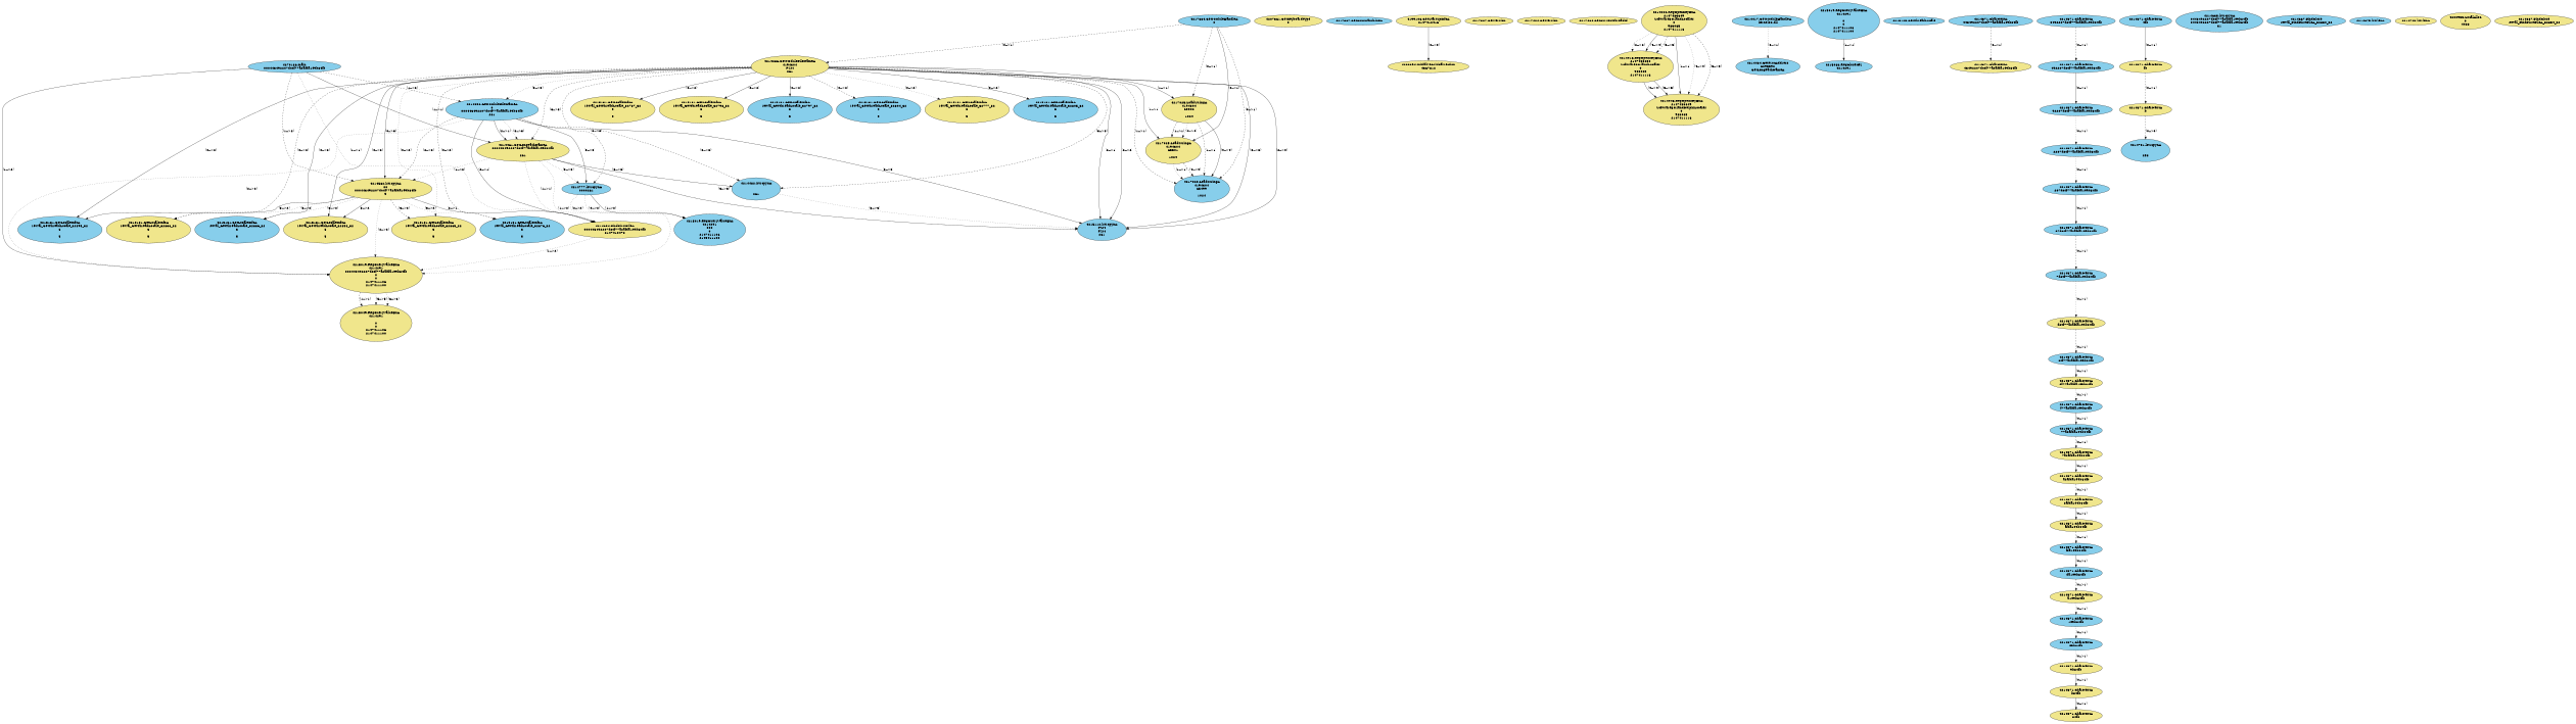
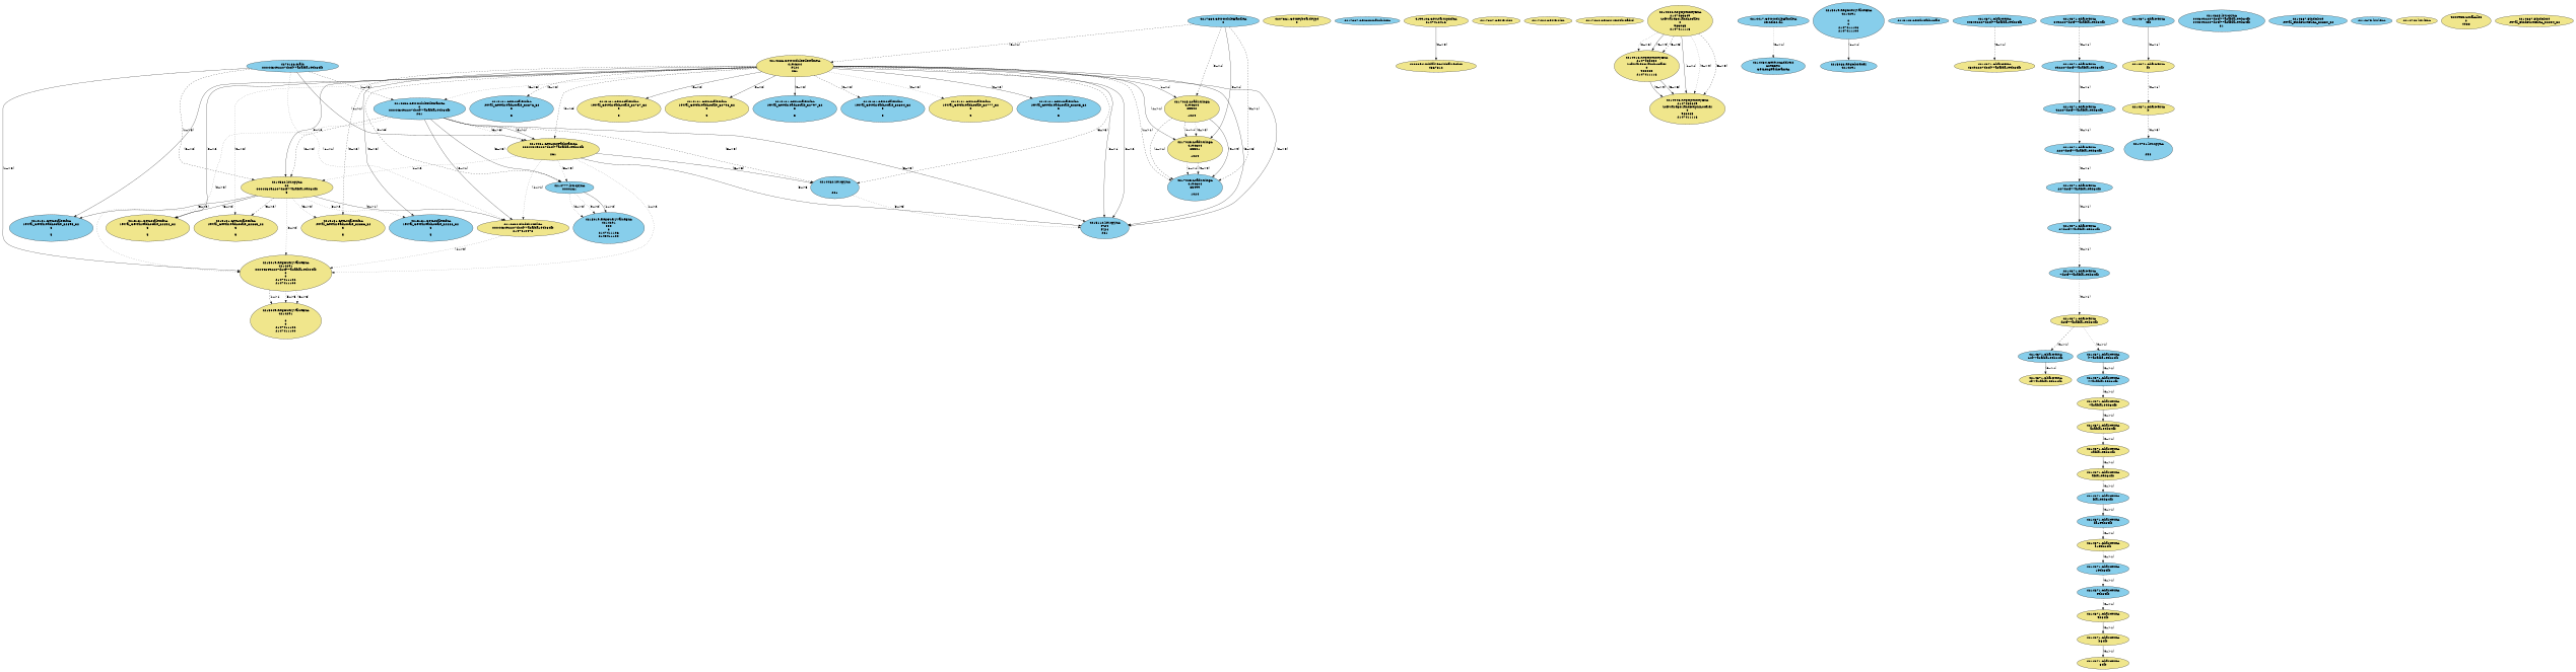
  digraph {
    node [fillcolor=skyblue style=filled]
    edge [style=solid]
    n1 [label="4270136.main\n000443492207dc4f77a2afda1e9b84fb"]
    n2 [label="4214856.GetModuleFileNameA\n0\n000443492207dc4f77a2afda1e9b84fb\n261"]
    n3 [fillcolor=khaki label="4214461.GetLongPathNameA\n000443492207dc4f77a2afda1e9b84fb\n\n261"]
    n4 [fillcolor=khaki label="4214582.lstrcpynA\n00\n000443492207dc4f77a2afda1e9b84fb\n3"]
    n5 [fillcolor=khaki label="4214654.FindFirstFileA\n000443492207dc4f77a2afda1e9b84fb\n2147410478"]
    n6 [fillcolor=khaki label="4215019.RegQueryValueExA\n4214291\n000443492207dc4f77a2afda1e9b84fb\n0\n0\n2147411106\n2147411100"]
    n7 [label="4214482.lstrcpynA\n\n\n261"]
    n8 [label="4215112.lstrcpynA\nPZM\nPZM\n261"]
    n9 [label="4214777.lstrcpynA\n0000261"]
    n10 [label="4215131.GetLocaleInfoA\nretval_GetThreadLocale_32895_32\n3\n\n5"]
    n11 [fillcolor=khaki label="4215131.GetLocaleInfoA\nretval_GetThreadLocale_32858_32\n3\n\n5"]
    n12 [fillcolor=khaki label="4215131.GetLocaleInfoA\nretval_GetThreadLocale_32865_22\n3\n\n5"]
    n13 [label="4215131.GetLocaleInfoA\nretval_GetThreadLocale_32876_32\n3\n\n5"]
    n14 [fillcolor=khaki label="4215131.GetLocaleInfoA\nretval_GetThreadLocale_32836_32\n3\n\n5"]
    n15 [label="4215131.GetLocaleInfoA\nretval_GetThreadLocale_32886_32\n3\n\n5"]
    n16 [fillcolor=khaki label="4215049.RegQueryValueExA\n4214291\n\n0\n0\n2147411106\n2147411100"]
    n17 [label="4217684.GetModuleHandleA\n0"]
    n18 [fillcolor=khaki label="4214286.GetModuleFileNameA\n4194304\nPZM\n261"]
    n19 [fillcolor=khaki label="4217025.LoadStringA\n4194304\n65502\n\n1024"]
    n20 [fillcolor=khaki label="4217025.LoadStringA\n4194304\n65501\n\n1024"]
    n21 [label="4217025.LoadStringA\n4194304\n65499\n\n1024"]
    n22 [fillcolor=khaki label="4215131.GetLocaleInfoA\nretval_GetThreadLocale_32787_32\n3\n\n5"]
    n23 [fillcolor=khaki label="4215131.GetLocaleInfoA\nretval_GetThreadLocale_32798_32\n3\n\n5"]
    n24 [label="4215131.GetLocaleInfoA\nretval_GetThreadLocale_32797_32\n3\n\n5"]
    n25 [label="4215131.GetLocaleInfoA\nretval_GetThreadLocale_32804_32\n3\n\n5"]
    n26 [fillcolor=khaki label="4215131.GetLocaleInfoA\nretval_GetThreadLocale_32777_32\n3\n\n5"]
    n27 [label="4215131.GetLocaleInfoA\nretval_GetThreadLocale_32805_32\n3\n\n5"]
    n28 [fillcolor=khaki label="4207361.GetKeyboardType\n0"]
    n29 [label="4217367.GetCommandLineA\n"]
    n30 [fillcolor=khaki label="4199106.GetStartupInfoA\n2147412416"]
    n31 [fillcolor=khaki label="4200894.InitializeCriticalSection\n4367812"]
    n32 [fillcolor=khaki label="4217387.GetVersion\n"]
    n33 [fillcolor=khaki label="4217404.GetVersion\n"]
    n34 [fillcolor=khaki label="4217464.GetCurrentThreadId\n"]
    n35 [label="4215019.RegQueryValueExA\n4214291\n000\n0\n2147411106\n2145411100"]
    n36 [fillcolor=khaki label="4214886.RegOpenKeyExA\n2147483649\nSoftware\Borland\Locales\n0\n983065\n2147411116"]
    n37 [fillcolor=khaki label="4214916.RegOpenKeyExA\n2147483650\nSoftware\Borland\Locales\n0\n983065\n2147411116"]
    n38 [fillcolor=khaki label="4214946.RegOpenKeyExA\n2147483649\nSoftware\Borland\Delphi\Locales\n0\n983065\n2147411116"]
    n39 [label="4214417.GetModuleHandleA\nkernel32.dll"]
    n40 [label="4214434.GetProcAddress\n6295592\nGetLongPathNameA"]
    n41 [label="4215019.RegQueryValueExA\n4214291\n\n0\n0\n2147411106\n2147411100"]
    n42 [label="4215083.RegCloseKey\n4214291"]
    n43 [label="4215125.GetThreadLocale\n"]
    n44 [label="4214371.CharNextA\n443492207dc4f77a2afda1e9b84fb"]
    n45 [fillcolor=khaki label="4214371.CharNextA\n43492207dc4f77a2afda1e9b84fb"]
    n46 [label="4214371.CharNextA\n3492207dc4f77a2afda1e9b84fb"]
    n47 [label="4214371.CharNextA\n492207dc4f77a2afda1e9b84fb"]
    n48 [label="4214371.CharNextA\n92207dc4f77a2afda1e9b84fb"]
    n49 [label="4214371.CharNextA\n2207dc4f77a2afda1e9b84fb"]
    n50 [label="4214371.CharNextA\n207dc4f77a2afda1e9b84fb"]
    n51 [label="4214371.CharNextA\n07dc4f77a2afda1e9b84fb"]
    n52 [label="4214371.CharNextA\n7dc4f77a2afda1e9b84fb"]
    n53 [fillcolor=khaki label="4214371.CharNextA\ndc4f77a2afda1e9b84fb"]
    n54 [label="4214371.CharNextA\nc4f77a2afda1e9b84fb"]
    n55 [fillcolor=khaki label="4214371.CharNextA\n4f77a2afda1e9b84fb"]
    n56 [label="4214371.CharNextA\nf77a2afda1e9b84fb"]
    n57 [label="4214371.CharNextA\n77a2afda1e9b84fb"]
    n58 [fillcolor=khaki label="4214371.CharNextA\n7a2afda1e9b84fb"]
    n59 [fillcolor=khaki label="4214371.CharNextA\na2afda1e9b84fb"]
    n60 [fillcolor=khaki label="4214371.CharNextA\n2afda1e9b84fb"]
    n61 [fillcolor=khaki label="4214371.CharNextA\nafda1e9b84fb"]
    n62 [label="4214371.CharNextA\nfda1e9b84fb"]
    n63 [label="4214371.CharNextA\nda1e9b84fb"]
    n64 [fillcolor=khaki label="4214371.CharNextA\na1e9b84fb"]
    n65 [label="4214371.CharNextA\n1e9b84fb"]
    n66 [label="4214371.CharNextA\ne9b84fb"]
    n67 [fillcolor=khaki label="4214371.CharNextA\n9b84fb"]
    n68 [fillcolor=khaki label="4214371.CharNextA\nb84fb"]
    n69 [fillcolor=khaki label="4214371.CharNextA\n84fb"]
    n70 [label="4214371.CharNextA\n4fb"]
    n71 [fillcolor=khaki label="4214371.CharNextA\nfb"]
    n72 [fillcolor=khaki label="4214371.CharNextA\nb"]
    n73 [label="4214731.lstrcpynA\n\n\n258"]
    n74 [label="4214635.lstrcpynA\n0443492207dc4f77a2afda1e9b84fb\n0443492207dc4f77a2afda1e9b84fb\n31"]
    n75 [label="4214667.FindClose\nretval_FindFirstFileA_32830_32"]
    n76 [label="4214679.lstrlenA\n"]
    n77 [fillcolor=khaki label="4214743.lstrlenA\n"]
    n78 [fillcolor=khaki label="4200955.LocalAlloc\n0\n4088"]
    n79 [fillcolor=khaki label="4214667.FindClose\nretval_FindFirstFileA_32854_32"]
    n1 -> n2 [label="(1-->2)" style=dashed]
    n1 -> n3 [label="(1-->1)"]
    n1 -> n4 [label="(1-->2)" style=dashed]
    n1 -> n5 [label="(1-->1)" style=dotted]
    n1 -> n6 [label="(1-->2)"]
    n2 -> n3 [label="(2-->1)"]
    n2 -> n3 [label="(3-->3)" style=dotted]
    n2 -> n4 [label="(2-->2)" style=dashed]
    n2 -> n5 [label="(2-->1)"]
    n2 -> n6 [label="(2-->2)" style=dotted]
    n2 -> n7 [label="(3-->3)" style=dashed]
    n2 -> n8 [label="(3-->3)"]
    n2 -> n9 [label="(3-->3)"]
    n3 -> n4 [label="(1-->2)" style=dotted]
    n3 -> n5 [label="(1-->1)" style=dotted]
    n3 -> n6 [label="(1-->2)" style=dotted]
    n3 -> n7 [label="(3-->3)"]
    n3 -> n8 [label="(3-->3)"]
    n3 -> n9 [label="(3-->3)" style=dotted]
    n4 -> n5 [label="(2-->1)"]
    n4 -> n6 [label="(2-->2)" style=dotted]
    n4 -> n10 [label="(3-->2)"]
    n4 -> n11 [label="(3-->2)"]
    n4 -> n12 [label="(3-->2)" style=dashed]
-   n4 -> n13 [label="(3-->2)" style=dotted]
    n4 -> n14 [label="(3-->2)" style=dotted]
    n4 -> n15 [label="(3-->2)" style=dotted]
    n5 -> n6 [label="(1-->2)" style=dotted]
    n6 -> n16 [label="(1-->1)" style=dashed]
    n6 -> n16 [label="(5-->5)" style=dotted]
    n6 -> n16 [label="(6-->6)" style=dotted]
    n7 -> n8 [label="(3-->3)" style=dotted]
    n9 -> n35 [label="(1-->2)"]
    n9 -> n35 [label="(2-->2)" style=dotted]
    n9 -> n35 [label="(0-->2)" style=dotted]
    n17 -> n18 [label="(0-->1)" style=dashed]
    n17 -> n19 [label="(0-->1)" style=dashed]
    n17 -> n20 [label="(0-->1)"]
    n17 -> n21 [label="(0-->1)" style=dashed]
    n18 -> n2 [label="(3-->3)" style=dotted]
    n18 -> n3 [label="(3-->3)" style=dashed]
    n18 -> n4 [label="(0-->3)"]
    n18 -> n7 [label="(3-->3)" style=dashed]
    n18 -> n8 [label="(2-->1)"]
    n18 -> n8 [label="(2-->2)"]
    n18 -> n8 [label="(3-->3)"]
    n18 -> n8 [label="(2-->0)"]
    n18 -> n9 [label="(3-->3)" style=dashed]
    n18 -> n10 [label="(0-->2)"]
    n18 -> n11 [label="(0-->2)"]
    n18 -> n12 [label="(0-->2)" style=dotted]
    n18 -> n13 [label="(0-->2)" style=dashed]
    n18 -> n14 [label="(0-->2)" style=dashed]
    n18 -> n15 [label="(0-->2)"]
    n18 -> n19 [label="(1-->1)"]
    n18 -> n20 [label="(1-->1)"]
    n18 -> n21 [label="(1-->1)" style=dashed]
    n18 -> n22 [label="(0-->2)"]
    n18 -> n23 [label="(0-->2)"]
    n18 -> n24 [label="(0-->2)"]
    n18 -> n25 [label="(0-->2)" style=dashed]
    n18 -> n26 [label="(0-->2)" style=dotted]
    n18 -> n27 [label="(0-->2)"]
    n19 -> n20 [label="(1-->1)" style=dashed]
    n19 -> n20 [label="(4-->4)" style=dotted]
    n19 -> n21 [label="(1-->1)" style=dashed]
    n19 -> n21 [label="(4-->4)"]
    n20 -> n21 [label="(1-->1)" style=dotted]
    n20 -> n21 [label="(4-->4)" style=dashed]
    n30 -> n31 [label="(0-->0)"]
    n36 -> n37 [label="(2-->2)" style=dotted]
    n36 -> n37 [label="(4-->4)"]
    n36 -> n37 [label="(5-->5)" style=dashed]
    n36 -> n38 [label="(1-->1)"]
    n36 -> n38 [label="(4-->4)" style=dotted]
    n36 -> n38 [label="(5-->5)" style=dashed]
    n37 -> n38 [label="(4-->4)"]
    n37 -> n38 [label="(5-->5)"]
    n39 -> n40 [label="(0-->1)" style=dotted]
    n41 -> n42 [label="(1-->1)"]
    n44 -> n45 [label="(0-->1)" style=dashed]
    n46 -> n47 [label="(0-->1)" style=dashed]
    n47 -> n48 [label="(0-->1)"]
    n48 -> n49 [label="(0-->1)" style=dotted]
    n49 -> n50 [label="(0-->1)" style=dotted]
    n50 -> n51 [label="(0-->1)"]
    n51 -> n52 [label="(0-->1)" style=dashed]
    n52 -> n53 [label="(0-->1)" style=dotted]
    n53 -> n54 [label="(0-->1)" style=dashed]
    n54 -> n55 [label="(0-->1)"]
-   n55 -> n56 [label="(0-->1)" style=dotted]
+   n53 -> n56 [label="(0-->1)" style=dotted]
    n56 -> n57 [label="(0-->1)"]
    n57 -> n58 [label="(0-->1)" style=dashed]
    n58 -> n59 [label="(0-->1)"]
    n59 -> n60 [label="(0-->1)" style=dashed]
    n60 -> n61 [label="(0-->1)"]
    n61 -> n62 [label="(0-->1)" style=dashed]
    n62 -> n63 [label="(0-->1)"]
    n63 -> n64 [label="(0-->1)" style=dashed]
    n64 -> n65 [label="(0-->1)" style=dotted]
    n65 -> n66 [label="(0-->1)" style=dotted]
    n66 -> n67 [label="(0-->1)" style=dotted]
    n67 -> n68 [label="(0-->1)"]
    n68 -> n69 [label="(0-->1)"]
    n70 -> n71 [label="(0-->1)"]
    n71 -> n72 [label="(0-->1)" style=dashed]
    n72 -> n73 [label="(0-->0)" style=dashed]
  }
